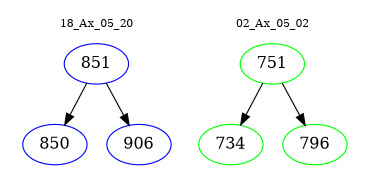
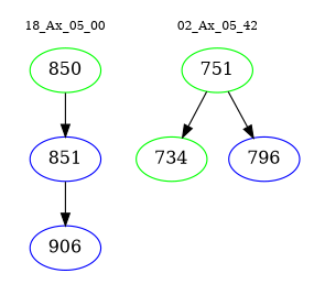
  digraph {
    node [color=blue]
    edge [color=black]
    n1 [label=851]
-   n2 [label=850]
+   n2 [color=green label=850]
    n3 [label=906]
    n4 [color=green label=751]
    n5 [color=green label=734]
-   n6 [color=green label=796]
+   n6 [label=796]
    subgraph cluster_1 {
      color=white
      fontsize=10
-     label="18_Ax_05_20"
+     label="18_Ax_05_00"
      n1
      n2
      n3
    }
    subgraph cluster_2 {
      color=white
      fontsize=10
-     label="02_Ax_05_02"
+     label="02_Ax_05_42"
      n4
      n5
      n6
    }
-   n1 -> n2
+   n2 -> n1
    n1 -> n3
    n4 -> n5
    n4 -> n6
  }
